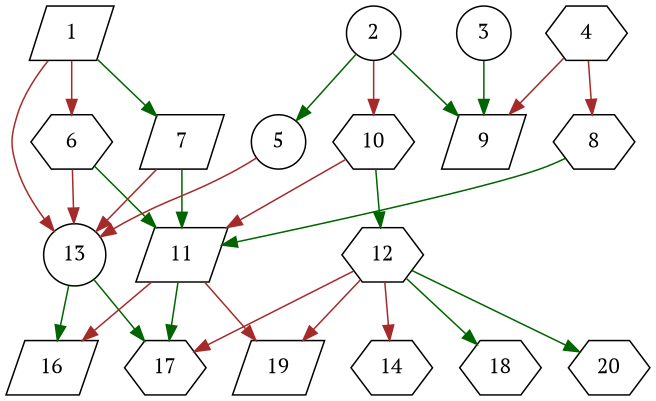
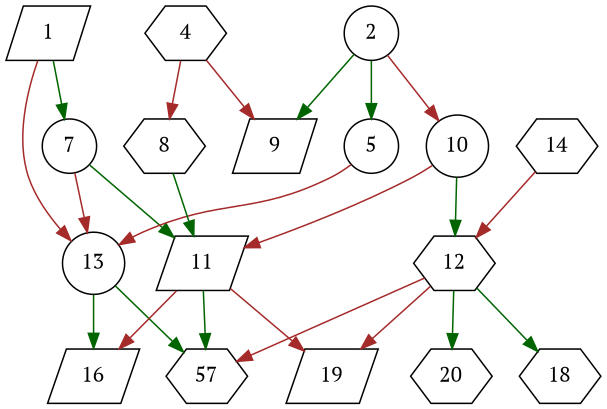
  digraph {
    fontname="PT Serif"
    node [alpha=0.08 fontname="PT Serif" shape=hexagon]
    edge [color=brown fontname="PT Serif"]
    1 [alpha=0.12 expect_size=21029888 shape=parallelogram]
-   6 [alpha=0.04 expect_size=28971008]
-   7 [alpha=0.16 expect_size=23476224 shape=parallelogram]
+   7 [alpha=0.16 expect_size=23476224 shape=circle]
    13 [alpha=0.12 expect_size=29625344 shape=circle]
    5 [expect_size=21173248 shape=circle]
    11 [alpha=0.17 expect_size=22865920 shape=parallelogram]
    16 [alpha=0.19 expect_size=6241280 shape=parallelogram]
-   17 [alpha=0.19 expect_size=15507456]
+   17 [alpha=0.19 expect_size=15507456 label=57]
    19 [alpha=0.01 expect_size=9208832 shape=parallelogram]
    2 [alpha=0.11 expect_size=24799232 shape=circle]
    9 [alpha=0.01 expect_size=15753216 shape=parallelogram]
-   10 [alpha=0.02 expect_size=25490432]
+   10 [alpha=0.02 expect_size=25490432 shape=circle]
    12 [alpha=0.10 expect_size=51614720]
    14 [alpha=0.15 expect_size=48409600]
    18 [alpha=0.05 expect_size=5662720]
    20 [expect_size=12170240]
-   3 [expect_size=50294784 shape=circle]
    4 [alpha=0.14 expect_size=16169984]
    8 [alpha=0.02 expect_size=5502976]
-   1 -> 6
    1 -> 7 [color=darkgreen]
    1 -> 13
-   6 -> 13
-   6 -> 11 [color=darkgreen]
    7 -> 13
    7 -> 11 [color=darkgreen]
    13 -> 16 [color=darkgreen]
    13 -> 17 [color=darkgreen]
    5 -> 13
    11 -> 16
    11 -> 17 [color=darkgreen]
    11 -> 19
    2 -> 5 [color=darkgreen]
    2 -> 9 [color=darkgreen]
    2 -> 10
    10 -> 11
    10 -> 12 [color=darkgreen]
    12 -> 17
    12 -> 19
-   12 -> 14
+   14 -> 12
    12 -> 18 [color=darkgreen]
    12 -> 20 [color=darkgreen]
-   3 -> 9 [color=darkgreen]
    4 -> 9
    4 -> 8
    8 -> 11 [color=darkgreen]
  }
